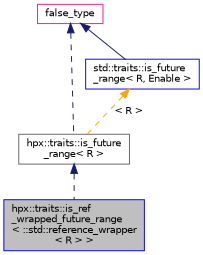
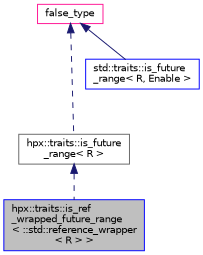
  digraph {
    node [color=blue fillcolor=white fontname=Helvetica fontsize=10 shape=record style=filled]
    edge [color=midnightblue dir=back fontname=Helvetica fontsize=10 labelfontname=Helvetica labelfontsize=10 style=dashed]
    n1 [fillcolor=grey75 fontcolor=black height=0.2 label="hpx::traits::is_ref\l_wrapped_future_range\l\< ::std::reference_wrapper\l\< R \> \>" width=0.4]
    n2 [color=gray40 height=0.2 label="hpx::traits::is_future\l_range\< R \>" width=0.4]
    n3 [color=deeppink height=0.2 label=false_type width=0.4]
    n4 [height=0.2 label="std::traits::is_future\l_range\< R, Enable \>" width=0.4]
    n2 -> n1
    n3 -> n2
    n3 -> n4 [style=solid]
-   n4 -> n2 [color=orange label=" \< R \>"]
  }
